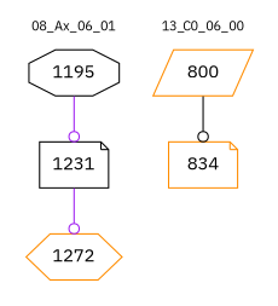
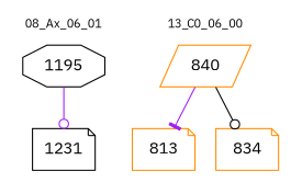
  digraph {
    fontname="IBM Plex Sans"
    node [color=darkorange fontname="IBM Plex Sans" shape=note]
    edge [arrowhead=odot color=purple fontname="IBM Plex Sans"]
    n1 [color=black label=1231]
-   n2 [label=1272 shape=hexagon]
    n3 [color=black label=1195 shape=octagon]
-   n4 [label=800 shape=parallelogram]
+   n4 [label=840 shape=parallelogram]
+   n5 [label=813]
    n6 [label=834]
    subgraph cluster_1 {
      color=white
      fontsize=10
      label="08_Ax_06_01"
      n1
-     n2
      n3
    }
    subgraph cluster_2 {
      color=white
      fontsize=10
      label="13_C0_06_00"
      n4
+     n5
      n6
    }
-   n1 -> n2
    n3 -> n1
+   n4 -> n5 [arrowhead=tee]
    n4 -> n6 [color=black]
  }
